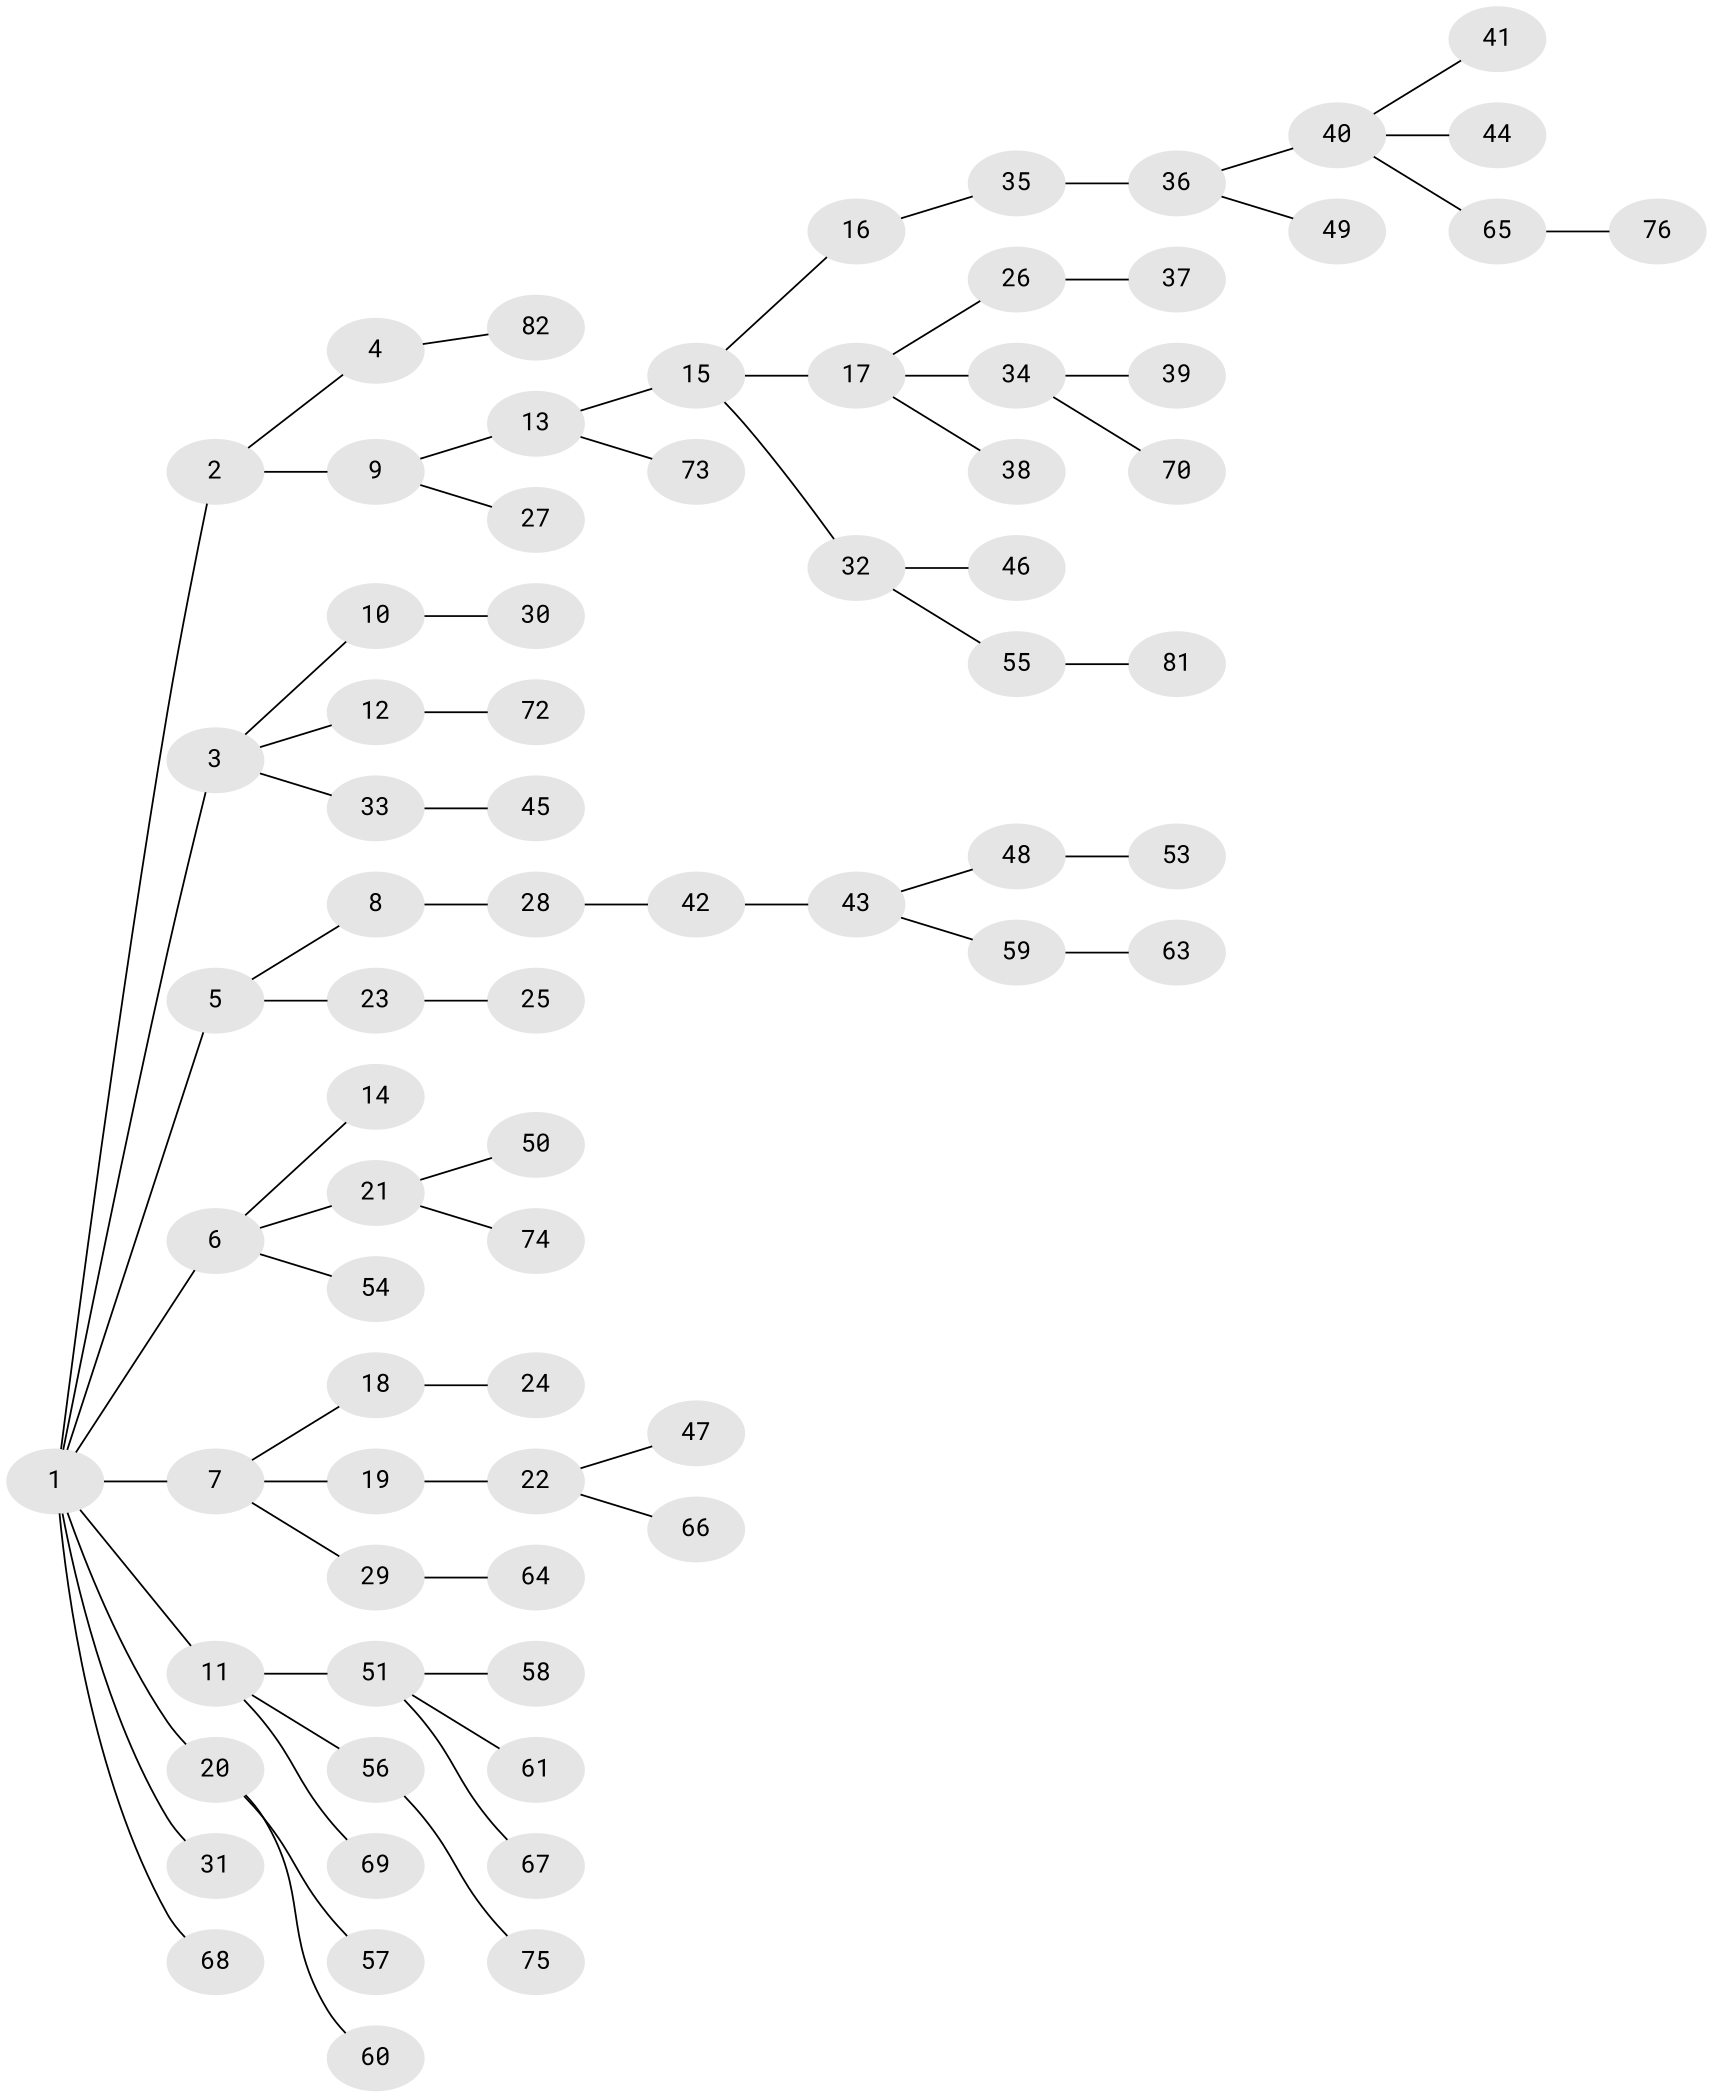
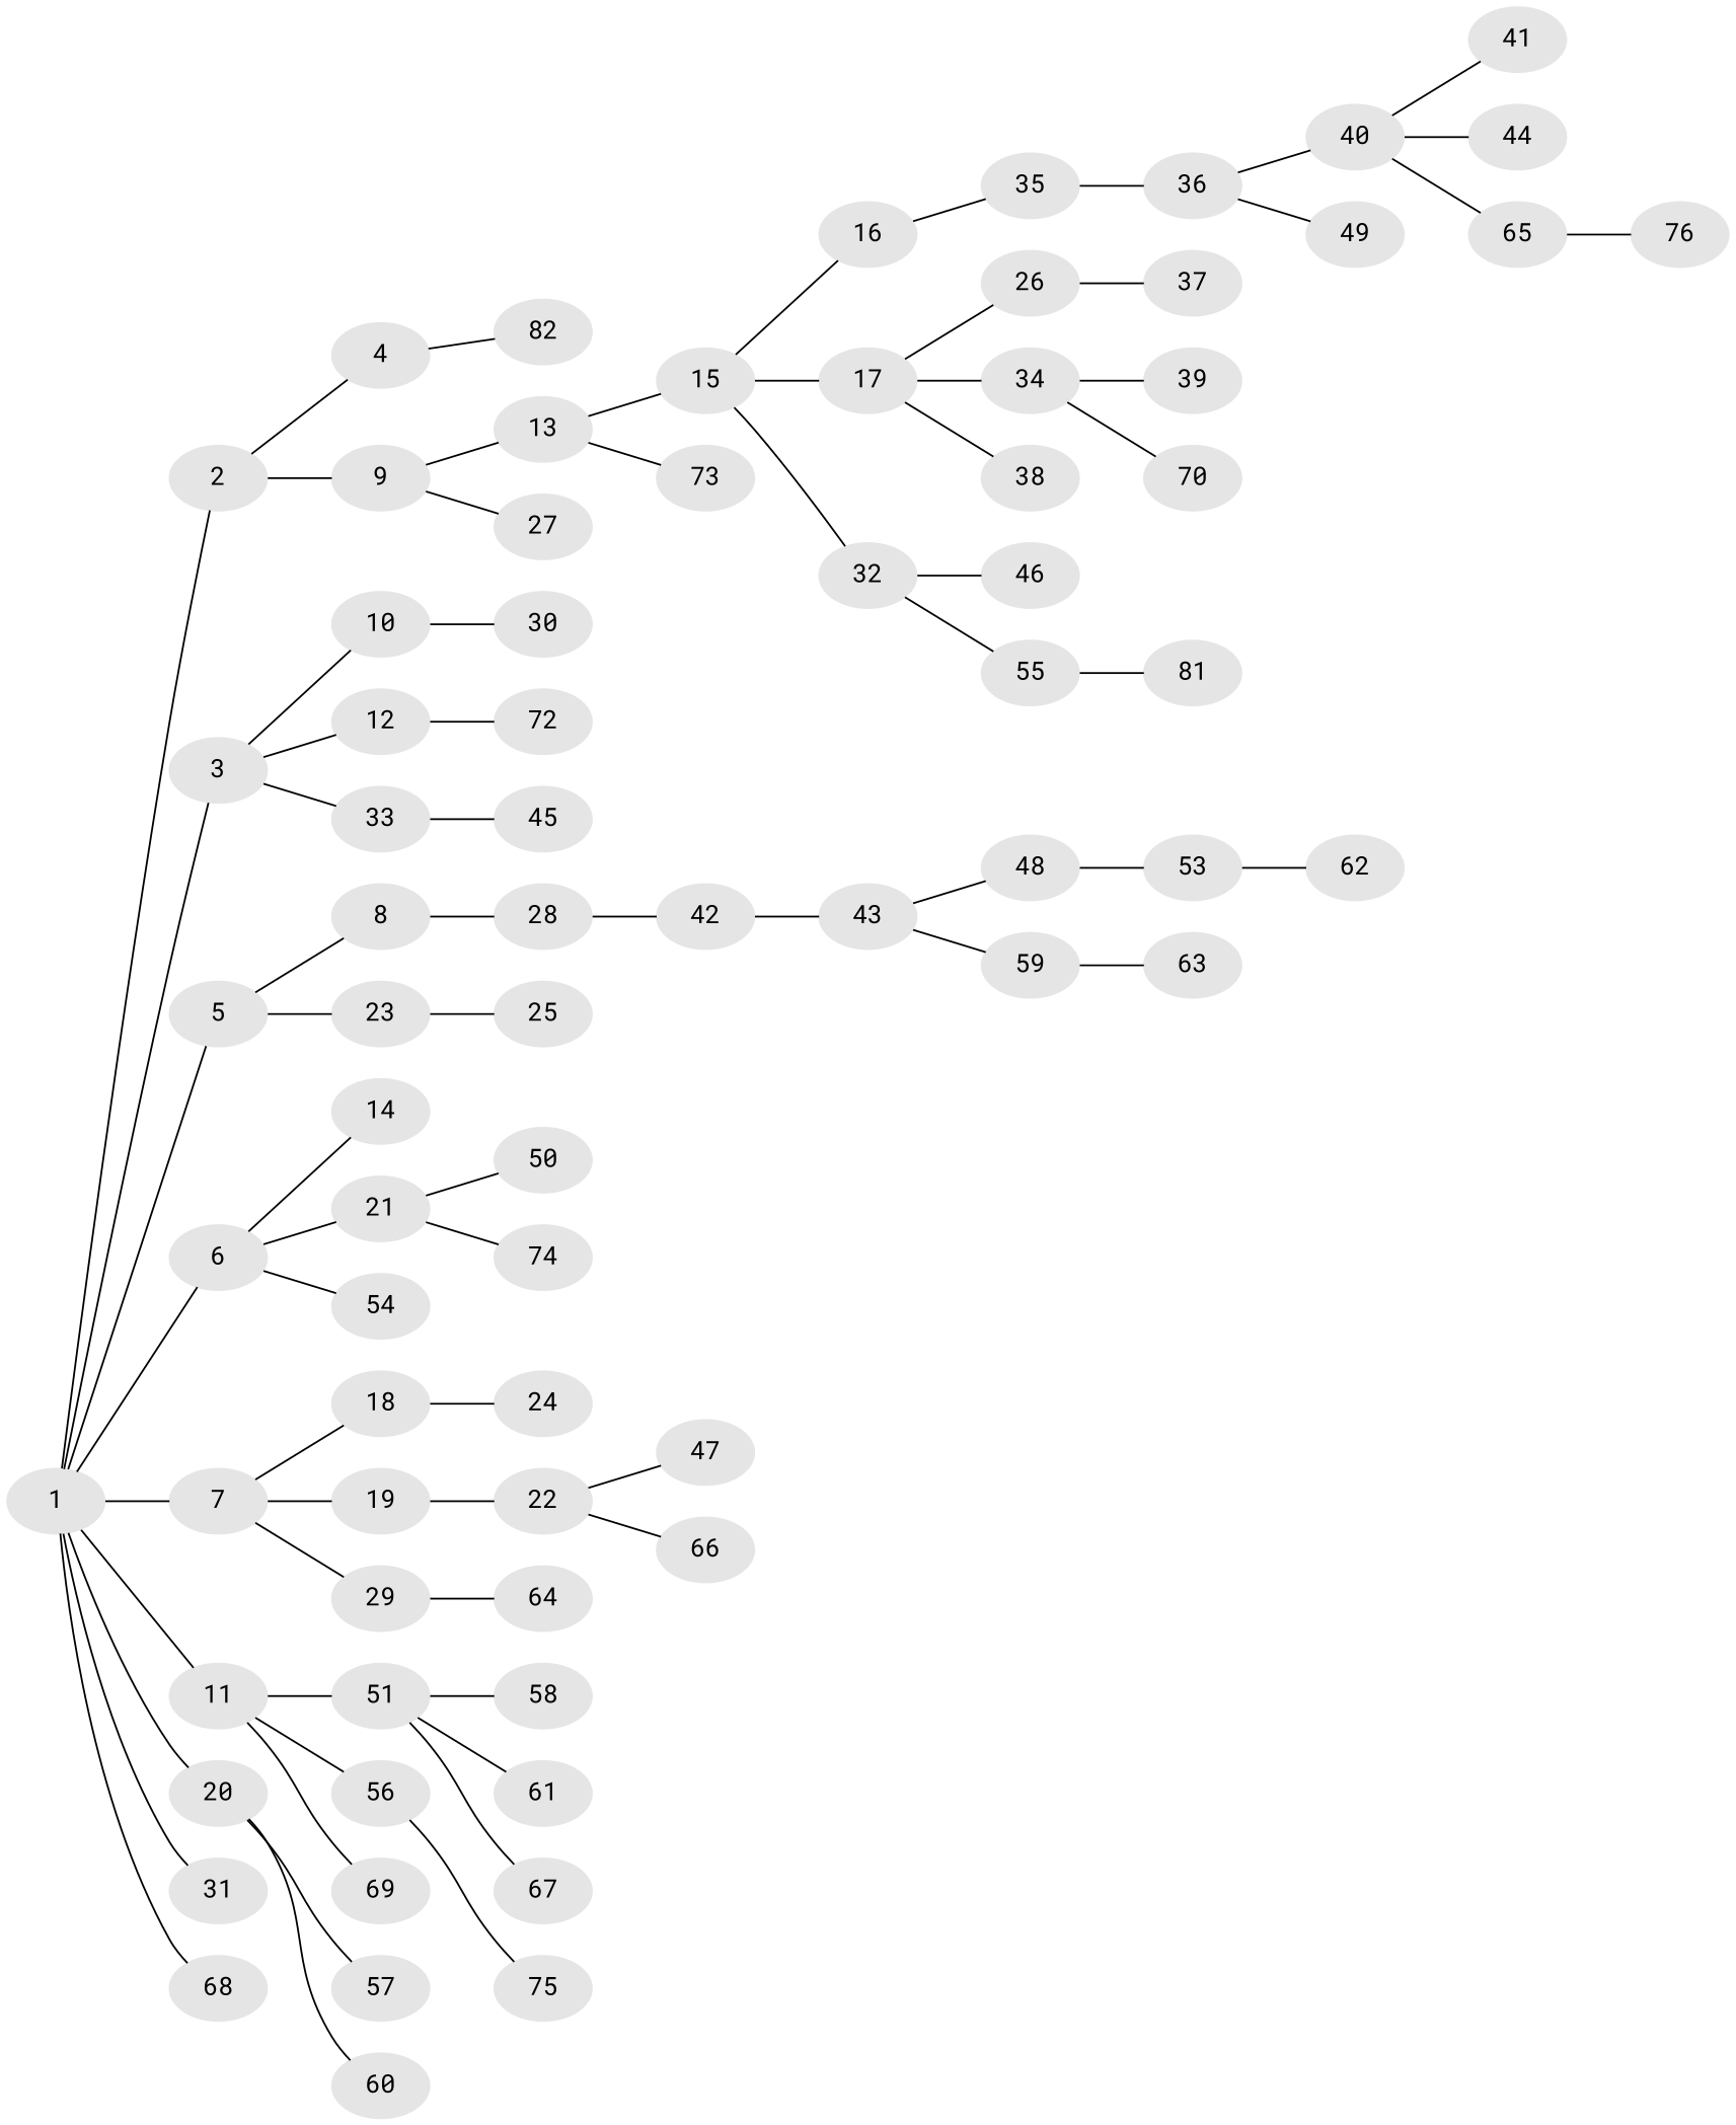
  graph {
    fontname="Roboto Mono"
    rankdir=LR
    node [color=gray90 fontname="Roboto Mono" style=filled]
    edge [fontname="Roboto Mono"]
    1
    2
    3
    5
    6
    7
    11
    20
    31
    68
    4
    9
    10
    12
    33
    8
    23
    14
    21
    54
    18
    19
    29
    51
    56
    69
    57
    60
    n29 [label=82]
    13
    27
    30
    72
    45
    28
    25
    50
    74
    24
    22
    64
    42
    15
    73
    58
    61
    67
    75
    16
    17
    32
    35
    26
    34
    38
    46
    55
    36
    37
    39
    70
    47
    66
    43
    n65 [label=81]
    40
    49
    41
    44
    65
    76
    48
    59
    53
    63
+   62
    1 -- 2
    1 -- 3
    1 -- 5
    1 -- 6
    1 -- 7
    1 -- 11
    1 -- 20
    1 -- 31
    1 -- 68
    2 -- 4
    2 -- 9
    3 -- 10
    3 -- 12
    3 -- 33
    5 -- 8
    5 -- 23
    6 -- 14
    6 -- 21
    6 -- 54
    7 -- 18
    7 -- 19
    7 -- 29
    11 -- 51
    11 -- 56
    11 -- 69
    20 -- 57
    20 -- 60
    4 -- n29
    9 -- 13
    9 -- 27
    10 -- 30
    12 -- 72
    33 -- 45
    8 -- 28
    23 -- 25
    21 -- 50
    21 -- 74
    18 -- 24
    19 -- 22
    29 -- 64
    51 -- 58
    51 -- 61
    51 -- 67
    56 -- 75
    13 -- 15
    13 -- 73
    28 -- 42
    22 -- 47
    22 -- 66
    42 -- 43
    15 -- 16
    15 -- 17
    15 -- 32
    16 -- 35
    17 -- 26
    17 -- 34
    17 -- 38
    32 -- 46
    32 -- 55
    35 -- 36
    26 -- 37
    34 -- 39
    34 -- 70
    55 -- n65
    36 -- 40
    36 -- 49
    43 -- 48
    43 -- 59
    40 -- 41
    40 -- 44
    40 -- 65
    65 -- 76
    48 -- 53
    59 -- 63
+   53 -- 62
  }
